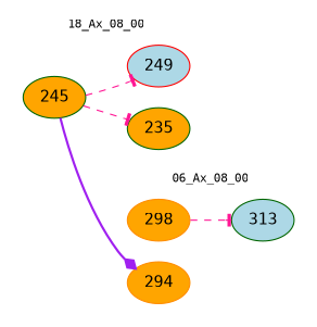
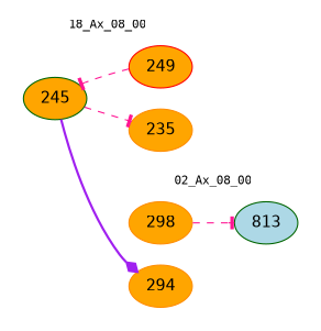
  digraph {
    fontname="DejaVu Sans Mono"
    rankdir=LR
    node [color=darkgreen fillcolor=orange fontname="DejaVu Sans Mono" style=filled]
    edge [arrowhead=tee color=deeppink fontname="DejaVu Sans Mono" style=dashed]
    n1 [color=darkorange label=298]
    n2 [color=darkorange label=294]
-   n3 [fillcolor=lightblue label=313]
+   n3 [fillcolor=lightblue label=813]
    n4 [label=245]
-   n5 [label=235]
-   n6 [color=red fillcolor=lightblue label=249]
+   n5 [color=darkorange label=235]
+   n6 [color=red label=249]
    subgraph cluster_1 {
      color=white
      fontsize=10
-     label="06_Ax_08_00"
+     label="02_Ax_08_00"
      n1
      n2
      n3
    }
    subgraph cluster_2 {
      color=white
      fontsize=10
      label="18_Ax_08_00"
      n4
      n5
      n6
    }
    n1 -> n3
    n4 -> n2 [arrowhead=diamond color=purple style=bold]
    n4 -> n5
-   n4 -> n6
+   n6 -> n4
  }
